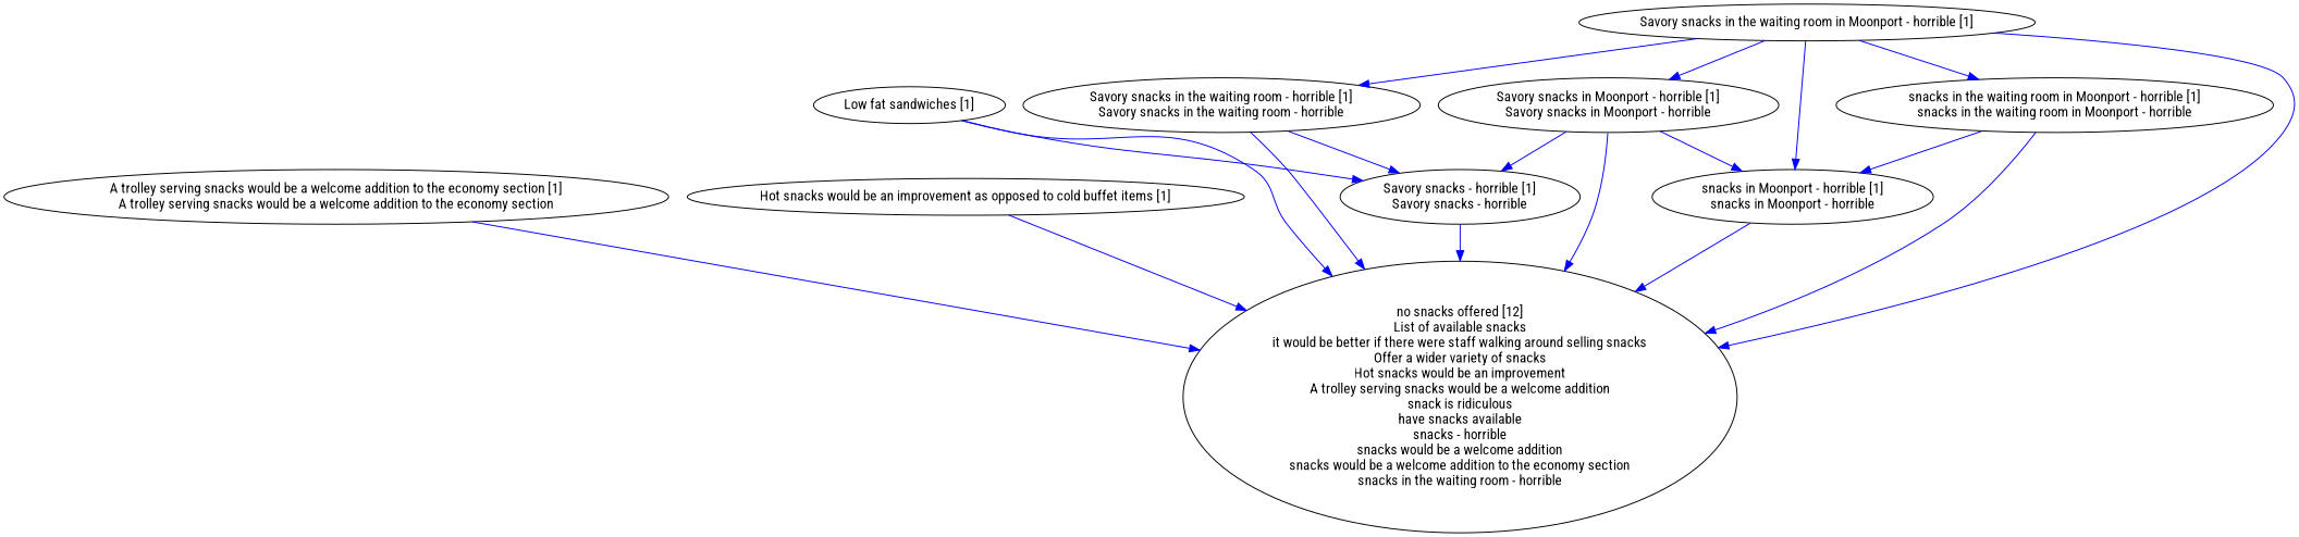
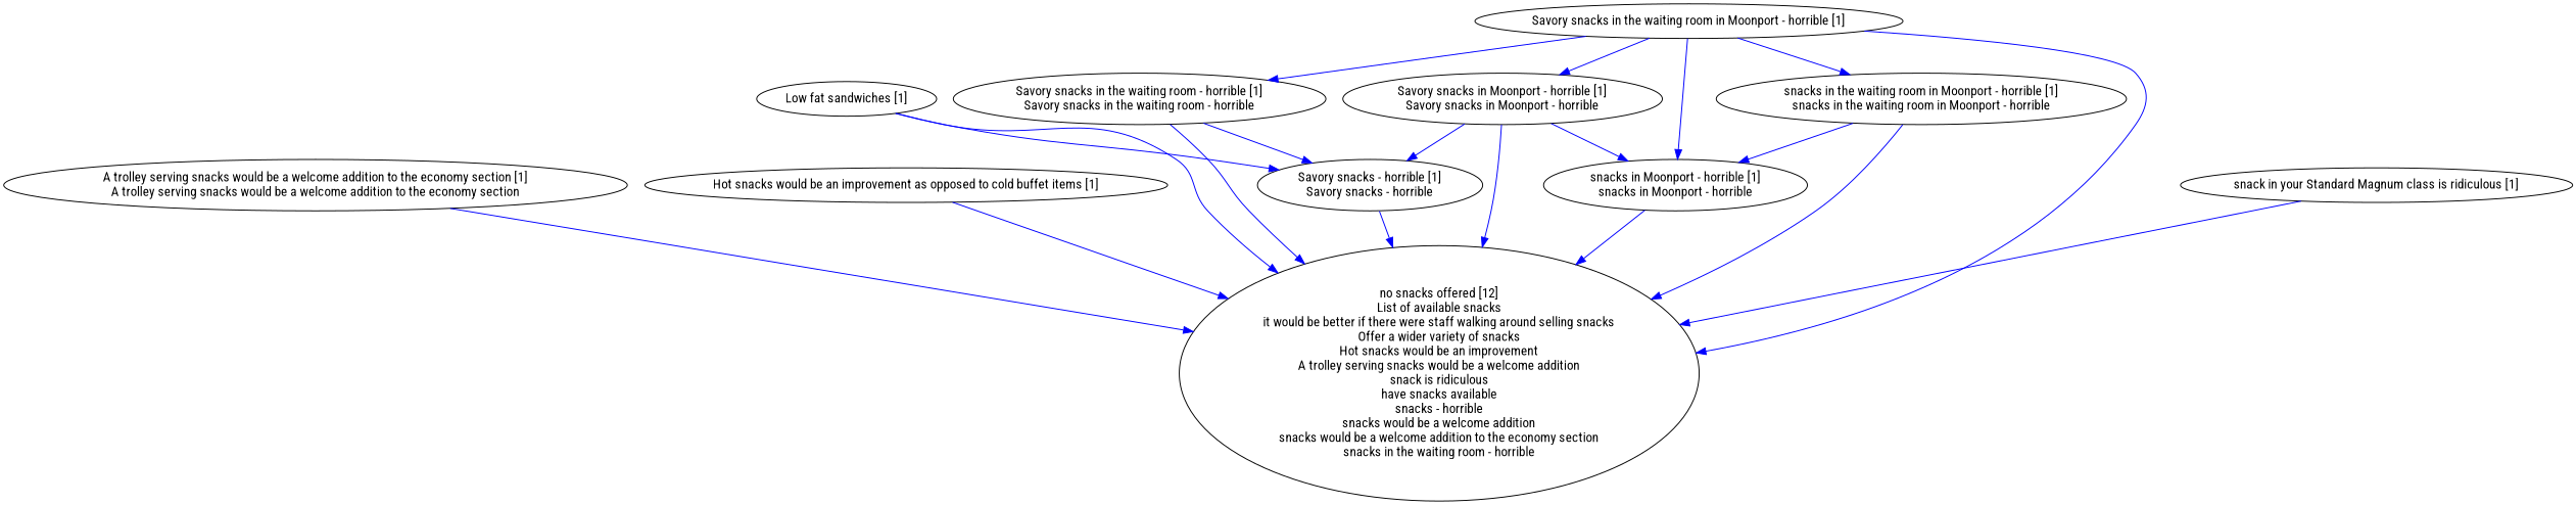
  digraph {
    fontname="Roboto Condensed"
    node [fontname="Roboto Condensed"]
    edge [color=blue fontname="Roboto Condensed"]
    "A trolley serving snacks would be a welcome addition to the economy section [1]\nA trolley serving snacks would be a welcome addition to the economy section"
    "no snacks offered [12]\nList of available snacks\nit would be better if there were staff walking around selling snacks\nOffer a wider variety of snacks\nHot snacks would be an improvement\nA trolley serving snacks would be a welcome addition\nsnack is ridiculous\nhave snacks available\nsnacks - horrible\nsnacks would be a welcome addition\nsnacks would be a welcome addition to the economy section\nsnacks in the waiting room - horrible"
    "Hot snacks would be an improvement as opposed to cold buffet items [1]"
    "Low fat sandwiches [1]"
    "Savory snacks - horrible [1]\nSavory snacks - horrible"
    "Savory snacks in the waiting room in Moonport - horrible [1]"
    "Savory snacks in Moonport - horrible [1]\nSavory snacks in Moonport - horrible"
    "snacks in Moonport - horrible [1]\nsnacks in Moonport - horrible"
    "Savory snacks in the waiting room - horrible [1]\nSavory snacks in the waiting room - horrible"
    "snacks in the waiting room in Moonport - horrible [1]\nsnacks in the waiting room in Moonport - horrible"
+   "snack in your Standard Magnum class is ridiculous [1]"
    "A trolley serving snacks would be a welcome addition to the economy section [1]\nA trolley serving snacks would be a welcome addition to the economy section" -> "no snacks offered [12]\nList of available snacks\nit would be better if there were staff walking around selling snacks\nOffer a wider variety of snacks\nHot snacks would be an improvement\nA trolley serving snacks would be a welcome addition\nsnack is ridiculous\nhave snacks available\nsnacks - horrible\nsnacks would be a welcome addition\nsnacks would be a welcome addition to the economy section\nsnacks in the waiting room - horrible"
    "Hot snacks would be an improvement as opposed to cold buffet items [1]" -> "no snacks offered [12]\nList of available snacks\nit would be better if there were staff walking around selling snacks\nOffer a wider variety of snacks\nHot snacks would be an improvement\nA trolley serving snacks would be a welcome addition\nsnack is ridiculous\nhave snacks available\nsnacks - horrible\nsnacks would be a welcome addition\nsnacks would be a welcome addition to the economy section\nsnacks in the waiting room - horrible"
    "Low fat sandwiches [1]" -> "no snacks offered [12]\nList of available snacks\nit would be better if there were staff walking around selling snacks\nOffer a wider variety of snacks\nHot snacks would be an improvement\nA trolley serving snacks would be a welcome addition\nsnack is ridiculous\nhave snacks available\nsnacks - horrible\nsnacks would be a welcome addition\nsnacks would be a welcome addition to the economy section\nsnacks in the waiting room - horrible"
    "Low fat sandwiches [1]" -> "Savory snacks - horrible [1]\nSavory snacks - horrible"
    "Savory snacks - horrible [1]\nSavory snacks - horrible" -> "no snacks offered [12]\nList of available snacks\nit would be better if there were staff walking around selling snacks\nOffer a wider variety of snacks\nHot snacks would be an improvement\nA trolley serving snacks would be a welcome addition\nsnack is ridiculous\nhave snacks available\nsnacks - horrible\nsnacks would be a welcome addition\nsnacks would be a welcome addition to the economy section\nsnacks in the waiting room - horrible"
    "Savory snacks in the waiting room in Moonport - horrible [1]" -> "no snacks offered [12]\nList of available snacks\nit would be better if there were staff walking around selling snacks\nOffer a wider variety of snacks\nHot snacks would be an improvement\nA trolley serving snacks would be a welcome addition\nsnack is ridiculous\nhave snacks available\nsnacks - horrible\nsnacks would be a welcome addition\nsnacks would be a welcome addition to the economy section\nsnacks in the waiting room - horrible"
    "Savory snacks in the waiting room in Moonport - horrible [1]" -> "Savory snacks in Moonport - horrible [1]\nSavory snacks in Moonport - horrible"
    "Savory snacks in the waiting room in Moonport - horrible [1]" -> "snacks in Moonport - horrible [1]\nsnacks in Moonport - horrible"
    "Savory snacks in the waiting room in Moonport - horrible [1]" -> "Savory snacks in the waiting room - horrible [1]\nSavory snacks in the waiting room - horrible"
    "Savory snacks in the waiting room in Moonport - horrible [1]" -> "snacks in the waiting room in Moonport - horrible [1]\nsnacks in the waiting room in Moonport - horrible"
    "Savory snacks in Moonport - horrible [1]\nSavory snacks in Moonport - horrible" -> "no snacks offered [12]\nList of available snacks\nit would be better if there were staff walking around selling snacks\nOffer a wider variety of snacks\nHot snacks would be an improvement\nA trolley serving snacks would be a welcome addition\nsnack is ridiculous\nhave snacks available\nsnacks - horrible\nsnacks would be a welcome addition\nsnacks would be a welcome addition to the economy section\nsnacks in the waiting room - horrible"
    "Savory snacks in Moonport - horrible [1]\nSavory snacks in Moonport - horrible" -> "Savory snacks - horrible [1]\nSavory snacks - horrible"
    "Savory snacks in Moonport - horrible [1]\nSavory snacks in Moonport - horrible" -> "snacks in Moonport - horrible [1]\nsnacks in Moonport - horrible"
    "snacks in Moonport - horrible [1]\nsnacks in Moonport - horrible" -> "no snacks offered [12]\nList of available snacks\nit would be better if there were staff walking around selling snacks\nOffer a wider variety of snacks\nHot snacks would be an improvement\nA trolley serving snacks would be a welcome addition\nsnack is ridiculous\nhave snacks available\nsnacks - horrible\nsnacks would be a welcome addition\nsnacks would be a welcome addition to the economy section\nsnacks in the waiting room - horrible"
    "Savory snacks in the waiting room - horrible [1]\nSavory snacks in the waiting room - horrible" -> "no snacks offered [12]\nList of available snacks\nit would be better if there were staff walking around selling snacks\nOffer a wider variety of snacks\nHot snacks would be an improvement\nA trolley serving snacks would be a welcome addition\nsnack is ridiculous\nhave snacks available\nsnacks - horrible\nsnacks would be a welcome addition\nsnacks would be a welcome addition to the economy section\nsnacks in the waiting room - horrible"
    "Savory snacks in the waiting room - horrible [1]\nSavory snacks in the waiting room - horrible" -> "Savory snacks - horrible [1]\nSavory snacks - horrible"
    "snacks in the waiting room in Moonport - horrible [1]\nsnacks in the waiting room in Moonport - horrible" -> "no snacks offered [12]\nList of available snacks\nit would be better if there were staff walking around selling snacks\nOffer a wider variety of snacks\nHot snacks would be an improvement\nA trolley serving snacks would be a welcome addition\nsnack is ridiculous\nhave snacks available\nsnacks - horrible\nsnacks would be a welcome addition\nsnacks would be a welcome addition to the economy section\nsnacks in the waiting room - horrible"
    "snacks in the waiting room in Moonport - horrible [1]\nsnacks in the waiting room in Moonport - horrible" -> "snacks in Moonport - horrible [1]\nsnacks in Moonport - horrible"
+   "snack in your Standard Magnum class is ridiculous [1]" -> "no snacks offered [12]\nList of available snacks\nit would be better if there were staff walking around selling snacks\nOffer a wider variety of snacks\nHot snacks would be an improvement\nA trolley serving snacks would be a welcome addition\nsnack is ridiculous\nhave snacks available\nsnacks - horrible\nsnacks would be a welcome addition\nsnacks would be a welcome addition to the economy section\nsnacks in the waiting room - horrible"
  }
